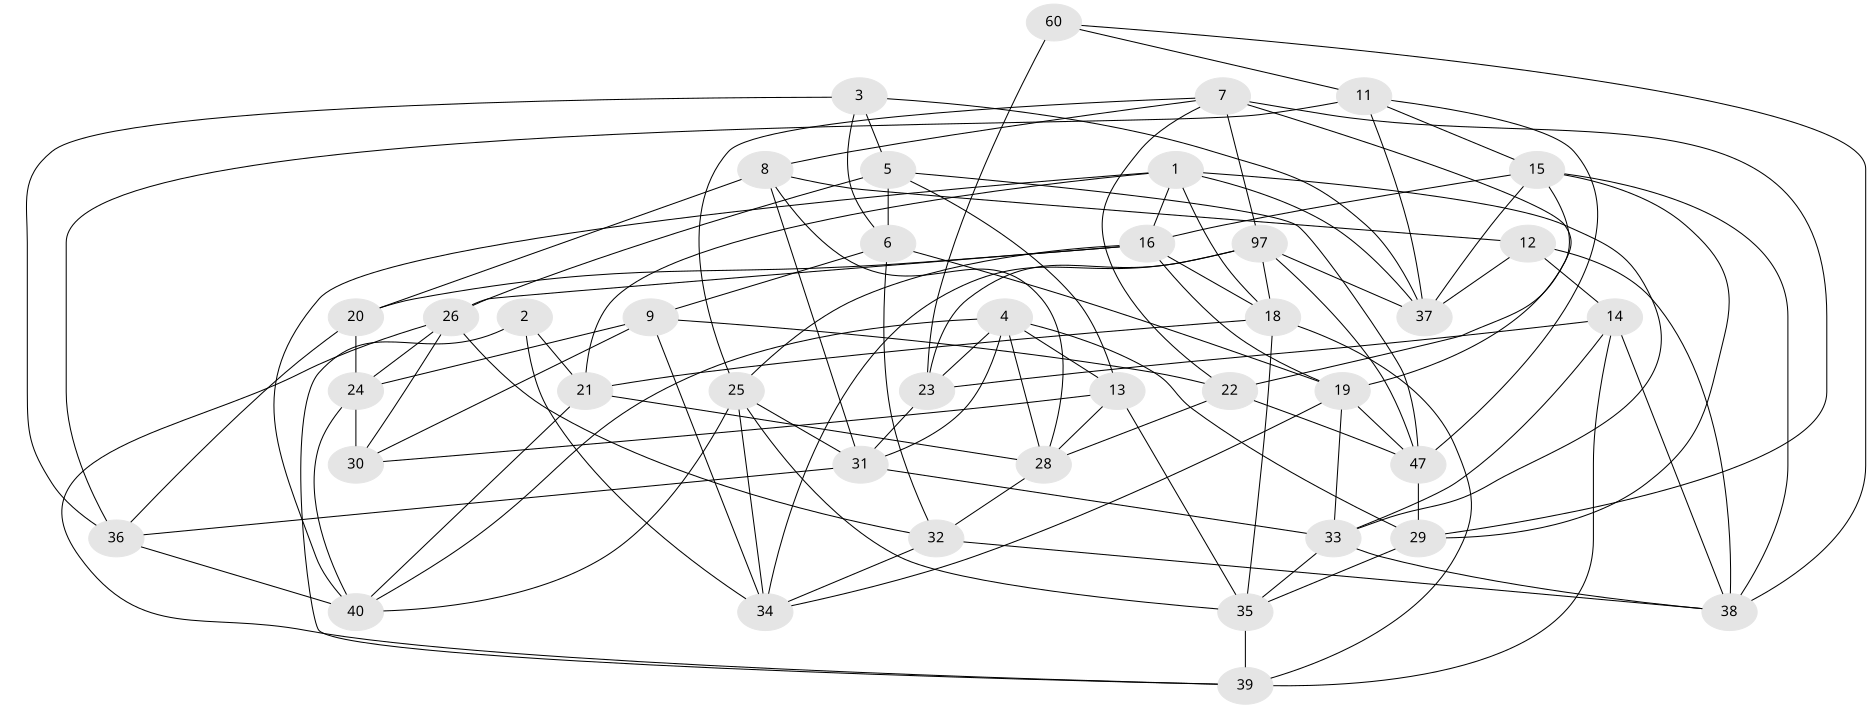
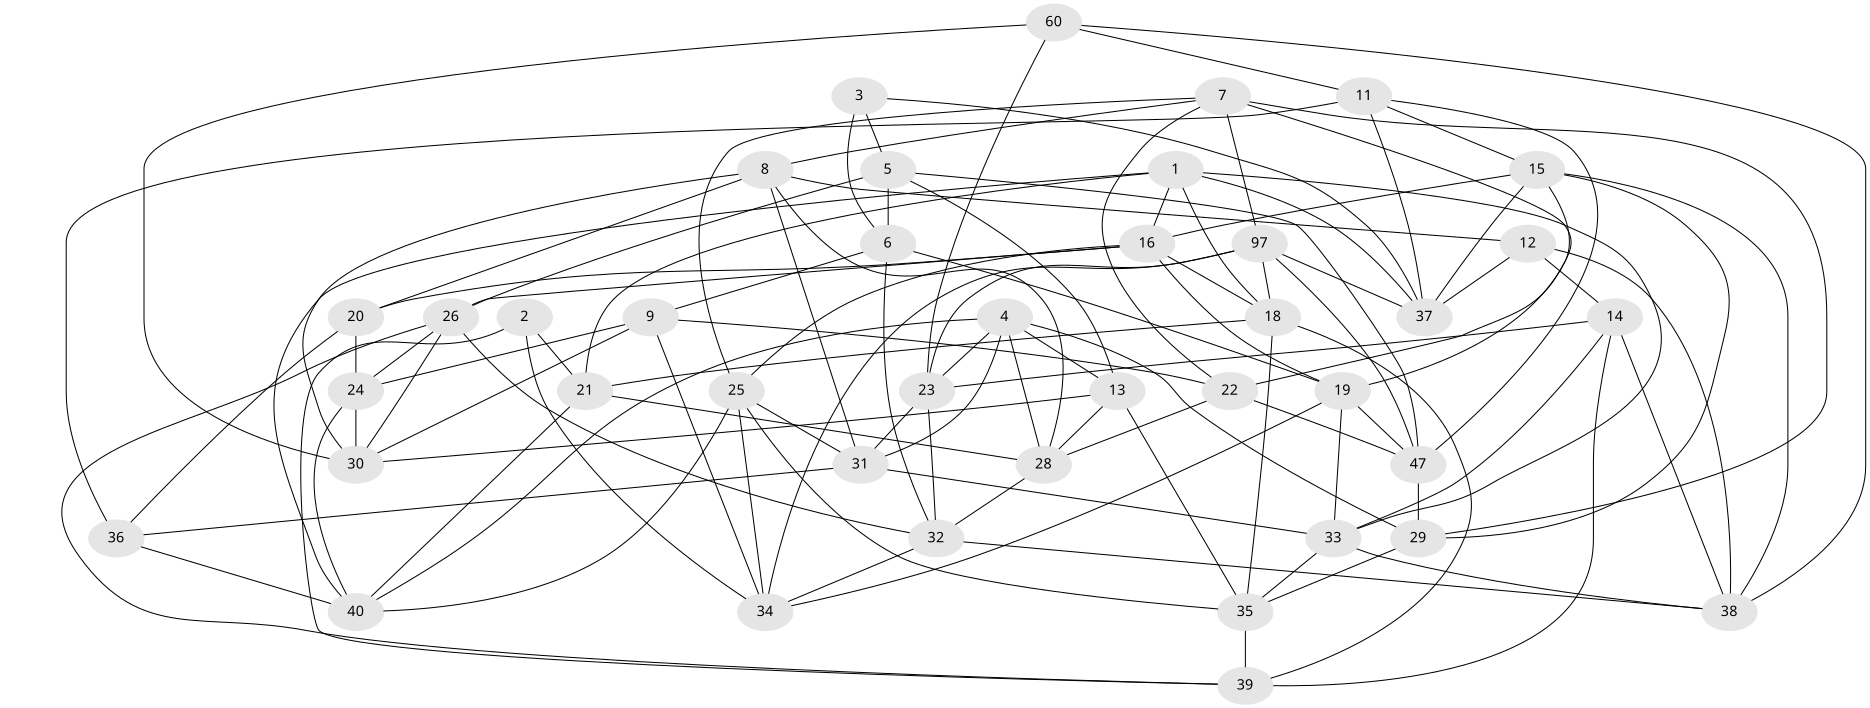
  graph {
    fontname="Noto Sans"
    node [color=gray90 fontname="Noto Sans" style=filled]
    edge [fontname="Noto Sans" weight=1.0]
    1
    16
    18
    21
    33
    37
    40
    26
    19
    25
    20
    39
    35
    28
    38
    2
    34
    24
    30
    3
    5
    6
    36
    13
    n25 [label=47]
    9
    32
    4
    23
    29
    31
    22
    7
    8
    n35 [label=97]
    12
    14
    n38 [label=60]
    11
    15
    1 -- 16
    1 -- 18
    1 -- 21
    1 -- 33
    1 -- 37
    1 -- 40
    16 -- 18
    16 -- 26
    16 -- 19
    16 -- 25
    16 -- 20
    18 -- 21
    18 -- 39
    18 -- 35
    21 -- 40
    21 -- 28
    33 -- 35
    33 -- 38
    26 -- 39
    26 -- 24
    26 -- 30
    26 -- 32
    19 -- 33
    19 -- 34
    19 -- n25
    25 -- 40
    25 -- 35
    25 -- 34
    25 -- 31
    20 -- 24 [weight=2.0]
    20 -- 36
    35 -- 39
    28 -- 32
    2 -- 21
    2 -- 39
    2 -- 34
    24 -- 40
    24 -- 30
    3 -- 37
    3 -- 5
    3 -- 6
-   3 -- 36
    5 -- 26 [weight=2.0]
    5 -- 6
    5 -- 13
    5 -- n25
    6 -- 19
    6 -- 9 [weight=2.0]
    6 -- 32
    36 -- 40
    13 -- 35
    13 -- 28
    13 -- 30
    n25 -- 29
    9 -- 34
    9 -- 24
    9 -- 30
    9 -- 22
    32 -- 38
    32 -- 34
    4 -- 40
    4 -- 28
    4 -- 13
    4 -- 23
    4 -- 29
    4 -- 31
+   23 -- 32
    23 -- 31
    29 -- 35
    31 -- 33
    31 -- 36
    22 -- 28
    22 -- n25
    7 -- 19
    7 -- 25
    7 -- 29
    7 -- 22
    7 -- 8
    7 -- n35
    8 -- 20
    8 -- 28
+   8 -- 30
    8 -- 31
    8 -- 12
    n35 -- 18
    n35 -- 37
    n35 -- 34
    n35 -- n25
    n35 -- 23
    12 -- 37
    12 -- 38
    12 -- 14
    14 -- 33
    14 -- 39
    14 -- 38
    14 -- 23
    n38 -- 38
+   n38 -- 30
    n38 -- 23
    n38 -- 11
    11 -- 37
    11 -- 36 [weight=2.0]
    11 -- n25
    11 -- 15
    15 -- 16
    15 -- 37
    15 -- 38
    15 -- 29
    15 -- 22
  }
